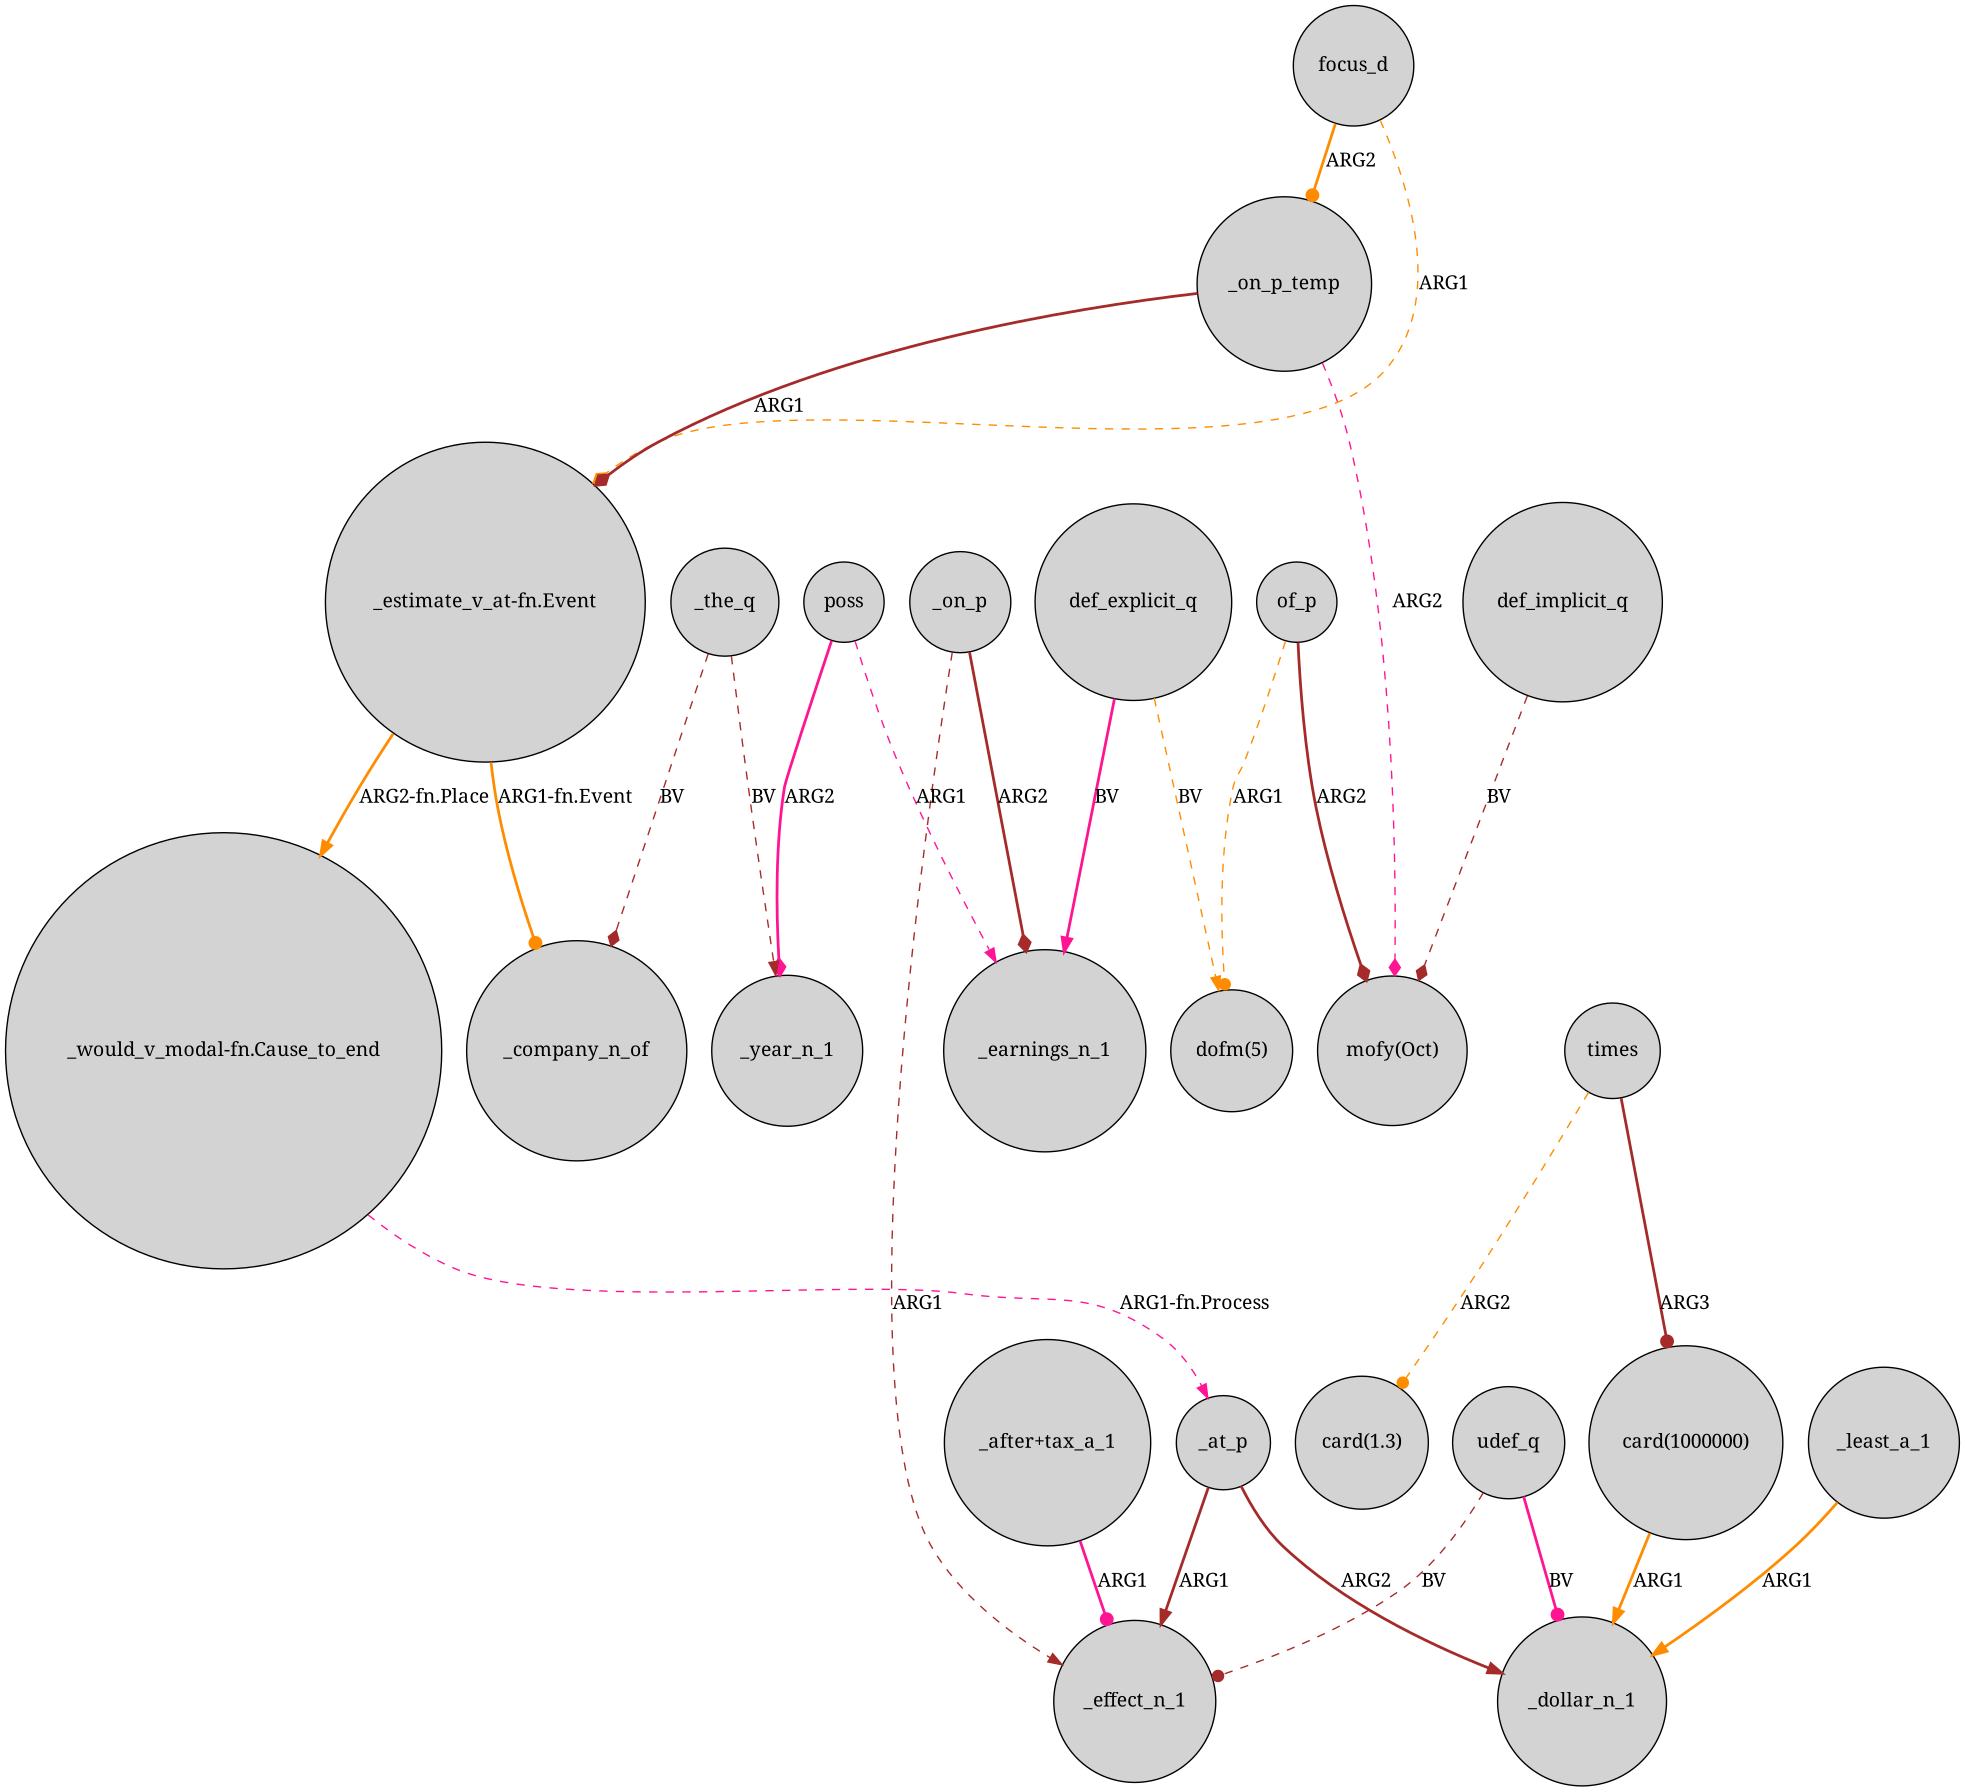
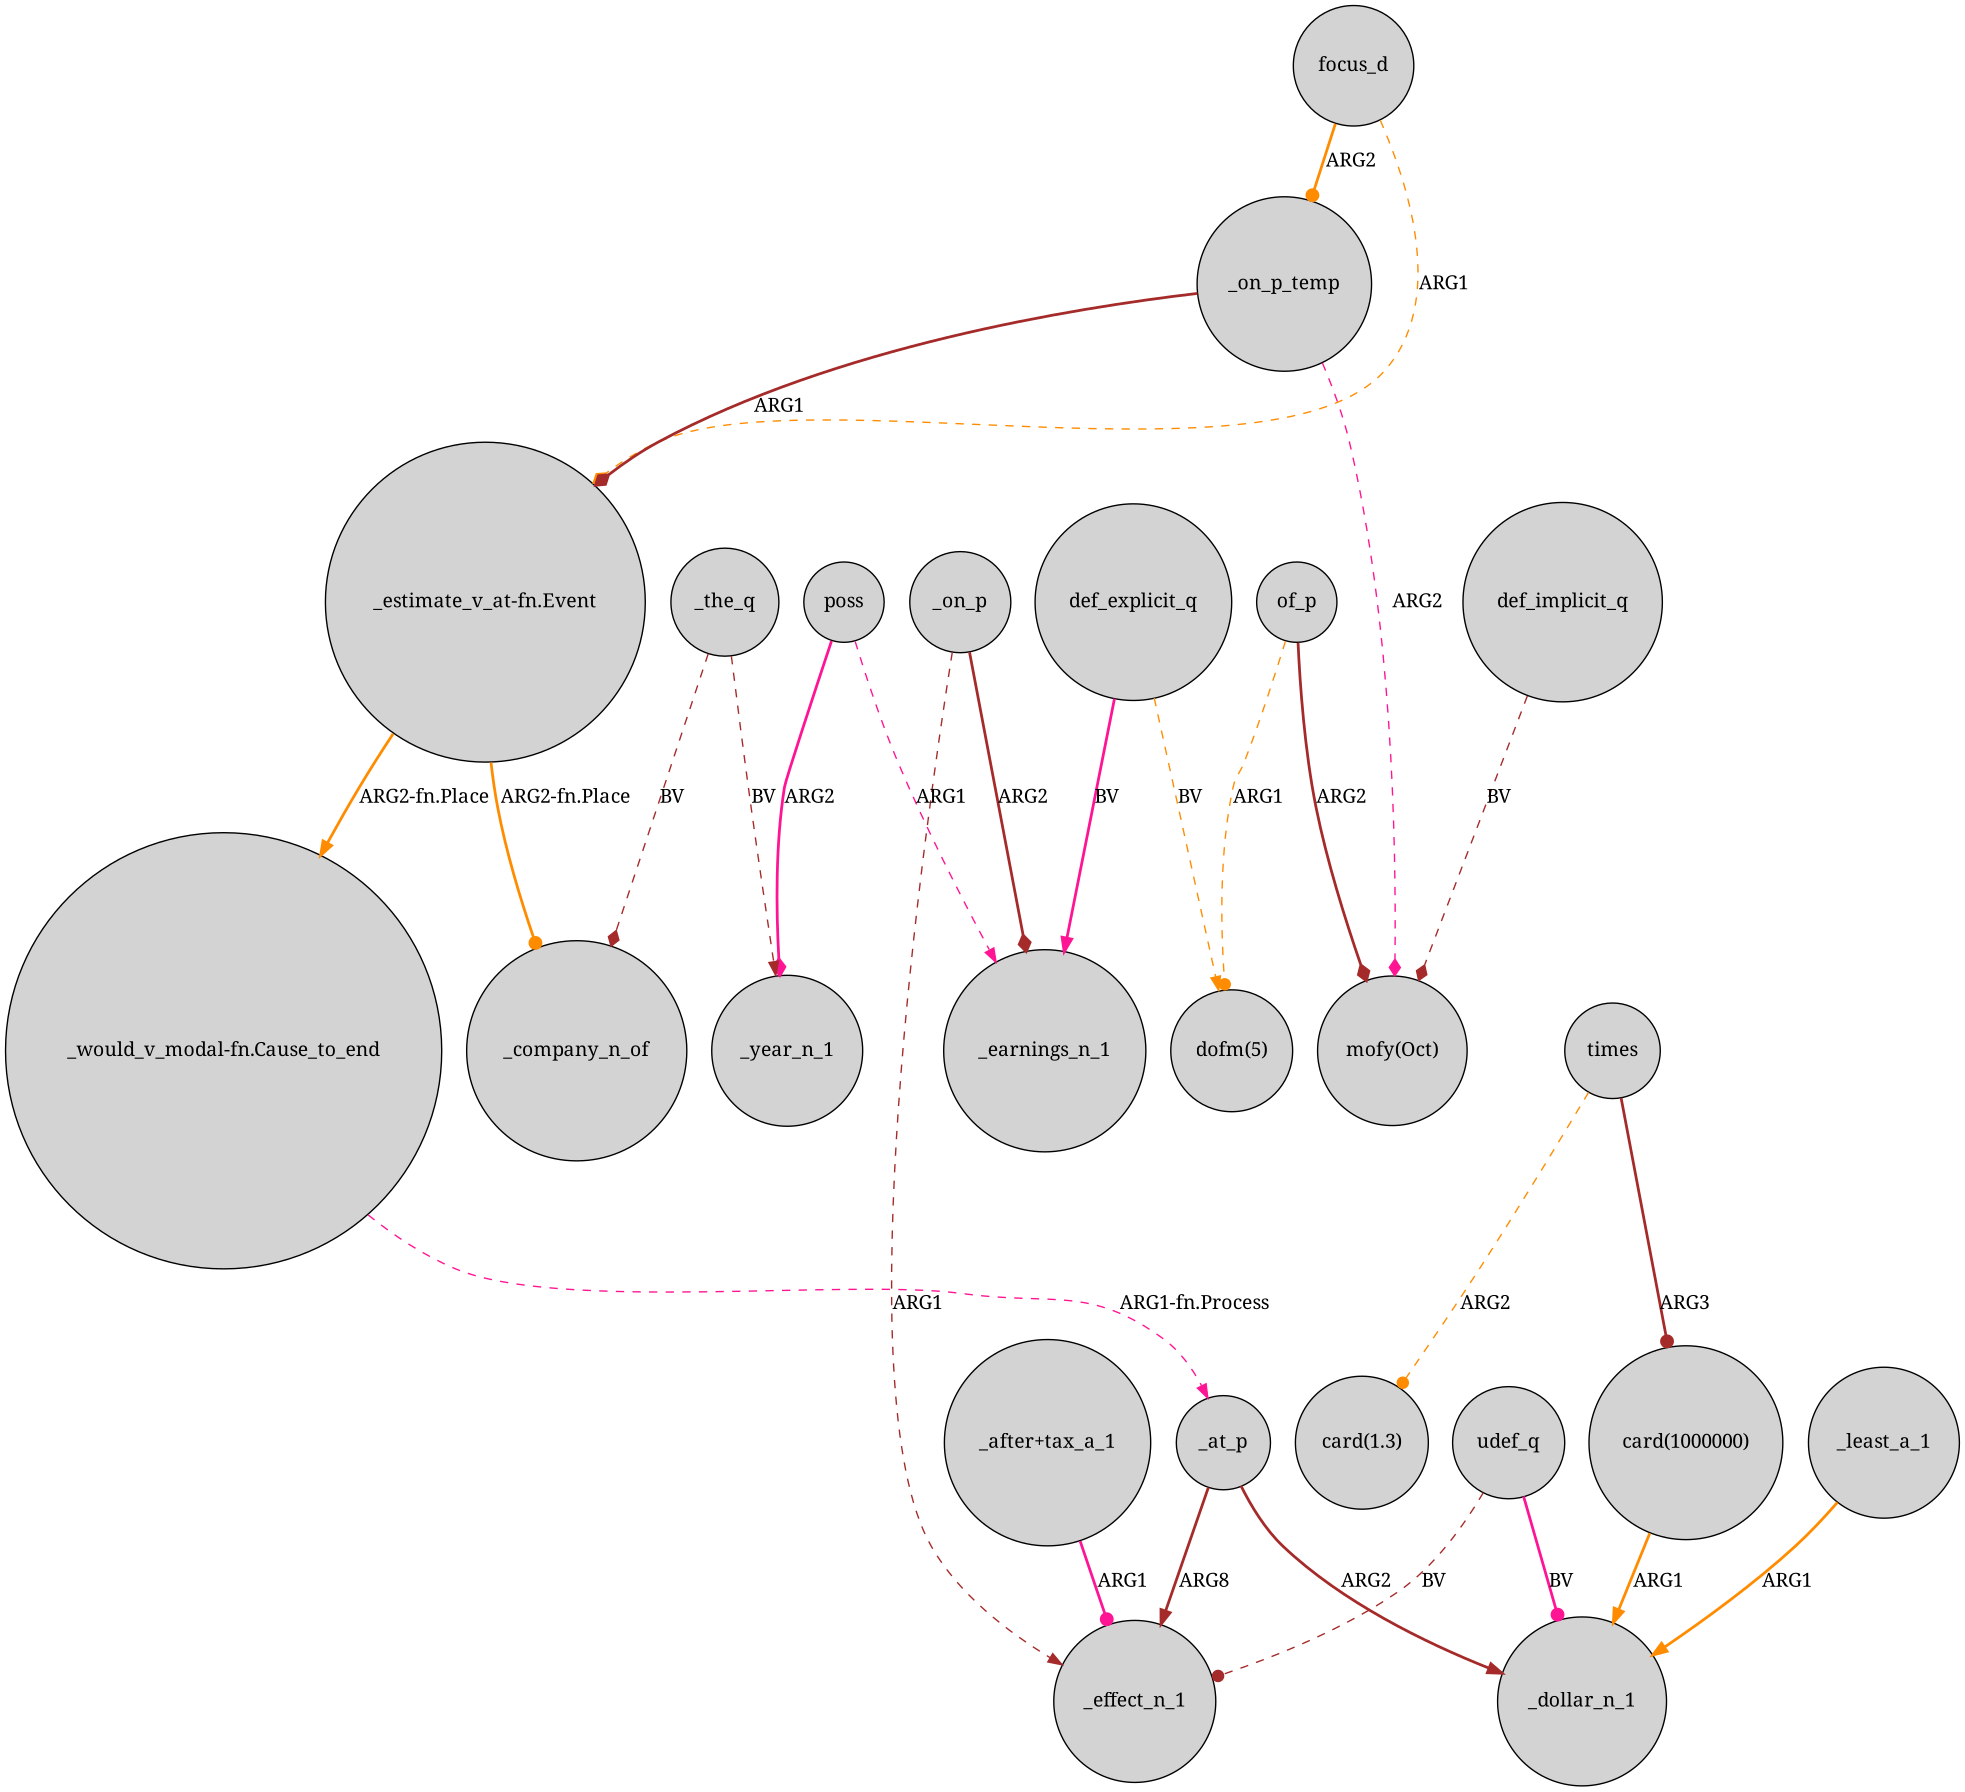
  digraph {
    fontname="Noto Serif"
    node [fontname="Noto Serif" shape=circle style=filled]
    edge [arrowhead=normal color=brown fontname="Noto Serif" style=bold]
    focus_d
    _on_p_temp
    "_estimate_v_at-fn.Event"
    "mofy(Oct)"
    "_would_v_modal-fn.Cause_to_end"
    _company_n_of
    _at_p
    _effect_n_1
    _dollar_n_1
    times
    "card(1.3)"
    "card(1000000)"
    of_p
    "dofm(5)"
    _on_p
    _earnings_n_1
    poss
    _year_n_1
    _the_q
    def_explicit_q
    udef_q
    _least_a_1
    def_implicit_q
    "_after+tax_a_1"
    focus_d -> _on_p_temp [arrowhead=dot color=darkorange label=ARG2]
    focus_d -> "_estimate_v_at-fn.Event" [arrowhead=diamond color=darkorange label=ARG1 style=dashed]
    _on_p_temp -> "_estimate_v_at-fn.Event" [arrowhead=diamond label=ARG1]
    _on_p_temp -> "mofy(Oct)" [arrowhead=diamond color=deeppink label=ARG2 style=dashed]
    "_estimate_v_at-fn.Event" -> "_would_v_modal-fn.Cause_to_end" [color=darkorange label="ARG2-fn.Place"]
-   "_estimate_v_at-fn.Event" -> _company_n_of [arrowhead=dot color=darkorange label="ARG1-fn.Event"]
+   "_estimate_v_at-fn.Event" -> _company_n_of [arrowhead=dot color=darkorange label="ARG2-fn.Place"]
    "_would_v_modal-fn.Cause_to_end" -> _at_p [color=deeppink label="ARG1-fn.Process" style=dashed]
-   _at_p -> _effect_n_1 [label=ARG1]
+   _at_p -> _effect_n_1 [label=ARG8]
    _at_p -> _dollar_n_1 [label=ARG2]
    times -> "card(1.3)" [arrowhead=dot color=darkorange label=ARG2 style=dashed]
    times -> "card(1000000)" [arrowhead=dot label=ARG3]
    "card(1000000)" -> _dollar_n_1 [color=darkorange label=ARG1]
    of_p -> "mofy(Oct)" [arrowhead=diamond label=ARG2]
    of_p -> "dofm(5)" [arrowhead=dot color=darkorange label=ARG1 style=dashed]
    _on_p -> _effect_n_1 [label=ARG1 style=dashed]
    _on_p -> _earnings_n_1 [arrowhead=diamond label=ARG2]
    poss -> _earnings_n_1 [color=deeppink label=ARG1 style=dashed]
    poss -> _year_n_1 [arrowhead=diamond color=deeppink label=ARG2]
    _the_q -> _company_n_of [arrowhead=diamond label=BV style=dashed]
    _the_q -> _year_n_1 [label=BV style=dashed]
    def_explicit_q -> "dofm(5)" [color=darkorange label=BV style=dashed]
    def_explicit_q -> _earnings_n_1 [color=deeppink label=BV]
    udef_q -> _effect_n_1 [arrowhead=dot label=BV style=dashed]
    udef_q -> _dollar_n_1 [arrowhead=dot color=deeppink label=BV]
    _least_a_1 -> _dollar_n_1 [color=darkorange label=ARG1]
    def_implicit_q -> "mofy(Oct)" [arrowhead=diamond label=BV style=dashed]
    "_after+tax_a_1" -> _effect_n_1 [arrowhead=dot color=deeppink label=ARG1]
  }
